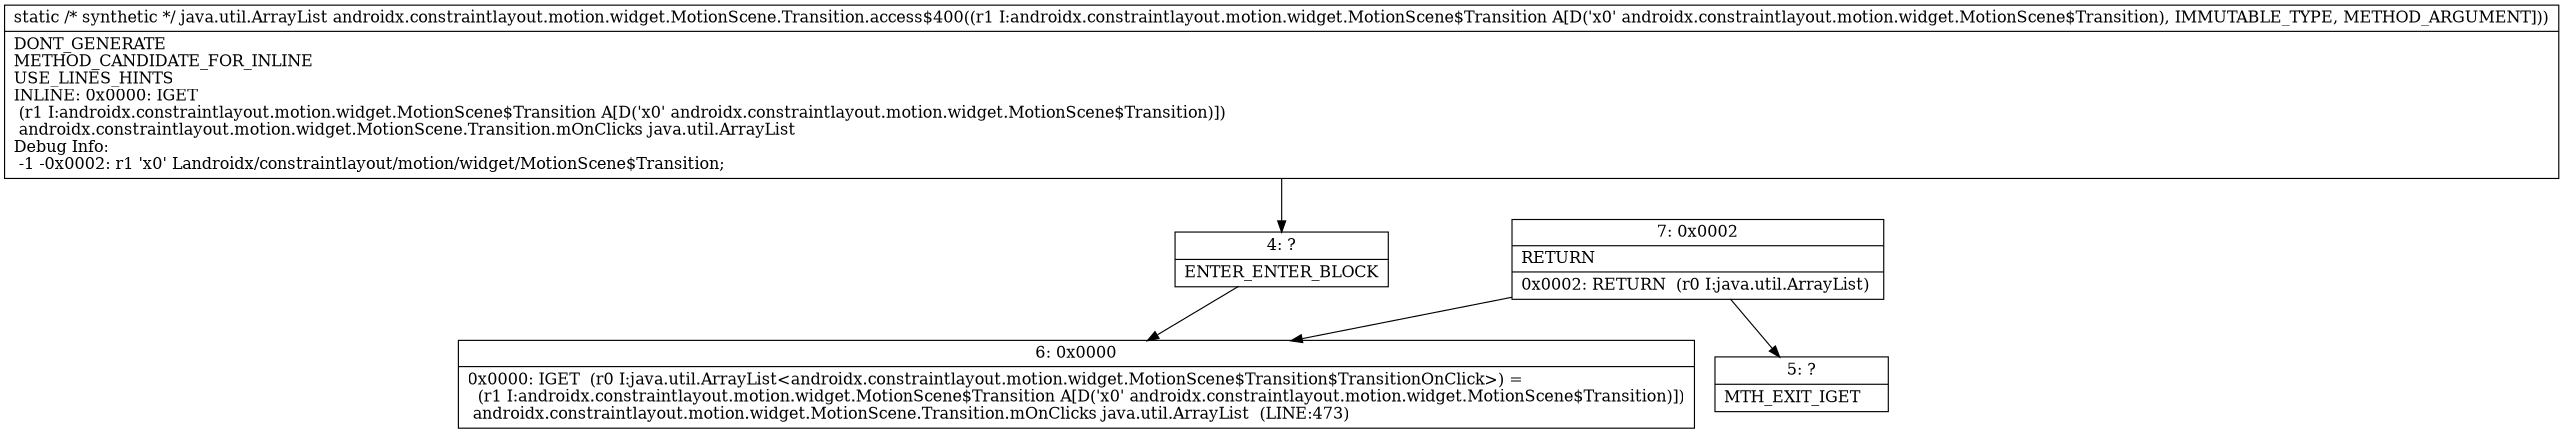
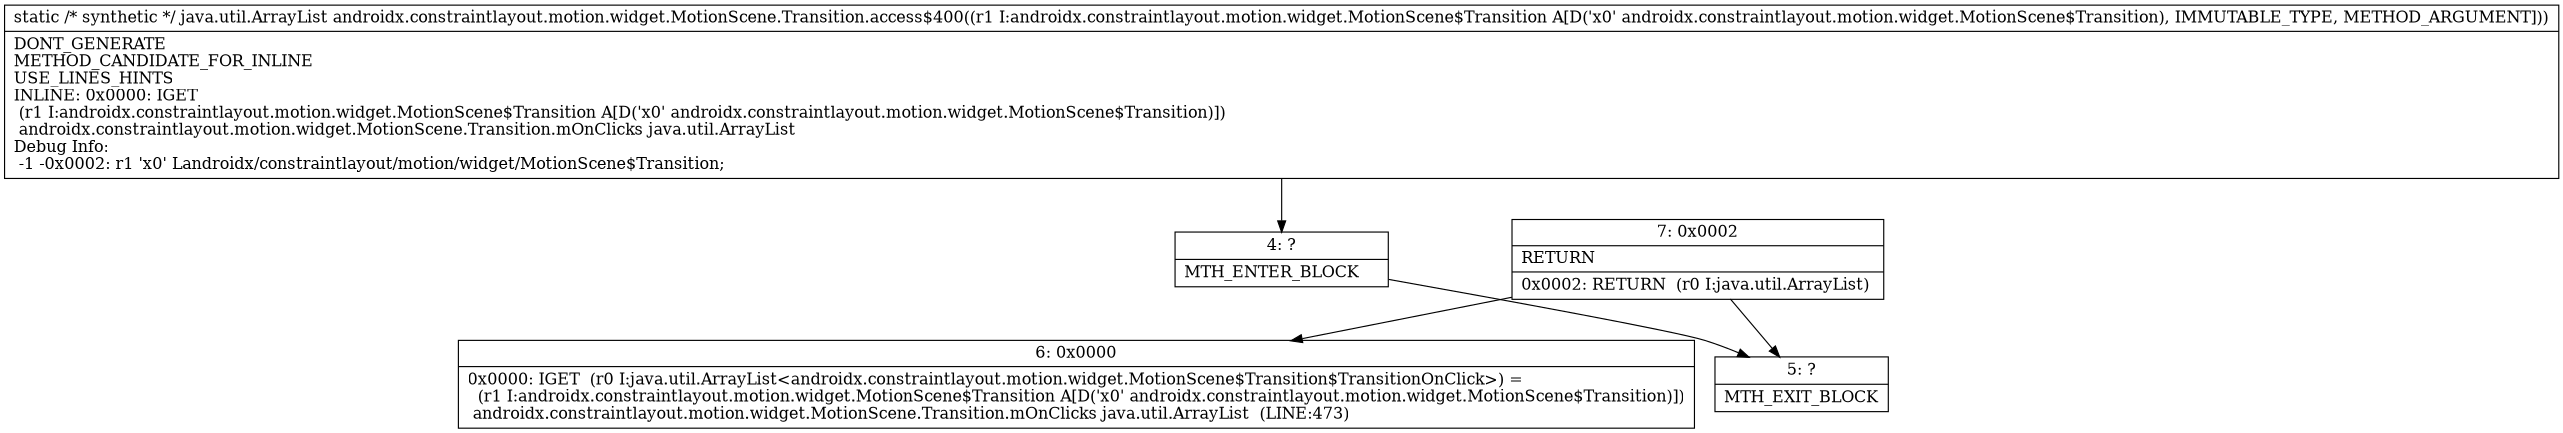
  digraph {
    node [shape=record]
-   n1 [label="{4\:\ ?|ENTER_ENTER_BLOCK\l}"]
+   n1 [label="{4\:\ ?|MTH_ENTER_BLOCK\l}"]
    n2 [label="{6\:\ 0x0000|0x0000: IGET  (r0 I:java.util.ArrayList\<androidx.constraintlayout.motion.widget.MotionScene$Transition$TransitionOnClick\>) = \l  (r1 I:androidx.constraintlayout.motion.widget.MotionScene$Transition A[D('x0' androidx.constraintlayout.motion.widget.MotionScene$Transition)])\l androidx.constraintlayout.motion.widget.MotionScene.Transition.mOnClicks java.util.ArrayList  (LINE:473)\l}"]
    n3 [label="{7\:\ 0x0002|RETURN\l|0x0002: RETURN  (r0 I:java.util.ArrayList) \l}"]
-   n4 [label="{5\:\ ?|MTH_EXIT_IGET\l}"]
+   n4 [label="{5\:\ ?|MTH_EXIT_BLOCK\l}"]
    n5 [label="{static \/* synthetic *\/ java.util.ArrayList androidx.constraintlayout.motion.widget.MotionScene.Transition.access$400((r1 I:androidx.constraintlayout.motion.widget.MotionScene$Transition A[D('x0' androidx.constraintlayout.motion.widget.MotionScene$Transition), IMMUTABLE_TYPE, METHOD_ARGUMENT]))  | DONT_GENERATE\lMETHOD_CANDIDATE_FOR_INLINE\lUSE_LINES_HINTS\lINLINE: 0x0000: IGET  \l  (r1 I:androidx.constraintlayout.motion.widget.MotionScene$Transition A[D('x0' androidx.constraintlayout.motion.widget.MotionScene$Transition)])\l androidx.constraintlayout.motion.widget.MotionScene.Transition.mOnClicks java.util.ArrayList\lDebug Info:\l  \-1 \-0x0002: r1 'x0' Landroidx\/constraintlayout\/motion\/widget\/MotionScene$Transition;\l}"]
-   n1 -> n2
+   n1 -> n4
    n3 -> n2
    n3 -> n4
    n5 -> n1
  }
